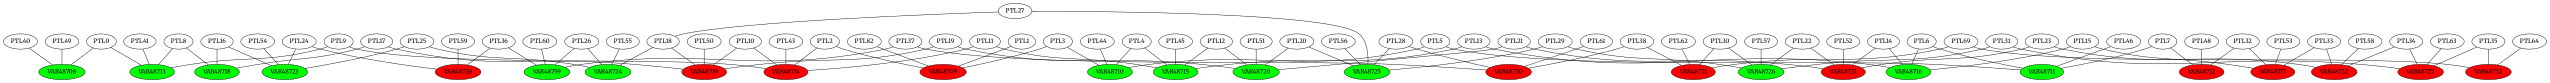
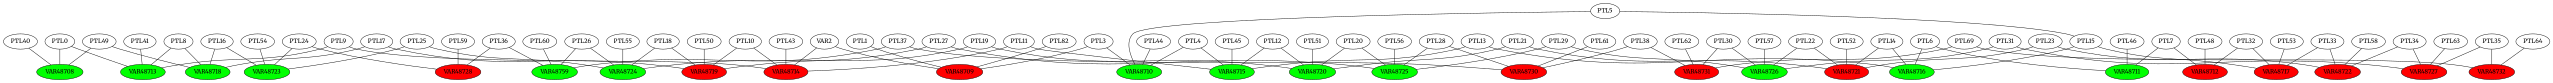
  graph {
    fontname=Merriweather
    node [fontname=Merriweather]
    edge [fontname=Merriweather]
    VAR48708 [fillcolor=green style=filled]
    PTL0
    VAR48713 [fillcolor=green style=filled]
    VAR48709 [fillcolor=red style=filled]
    PTL1
-   PTL2
+   PTL2 [label=VAR2]
    VAR48714 [fillcolor=red style=filled]
    PTL3
    VAR48710 [fillcolor=green style=filled]
    PTL4
    VAR48715 [fillcolor=green style=filled]
    PTL5
    VAR48711 [fillcolor=green style=filled]
    PTL6
    VAR48716 [fillcolor=green style=filled]
    PTL7
    VAR48712 [fillcolor=red style=filled]
    PTL8
    VAR48718 [fillcolor=green style=filled]
    PTL9
    PTL10
    VAR48719 [fillcolor=red style=filled]
    PTL11
    PTL12
    VAR48720 [fillcolor=green style=filled]
    PTL13
    PTL14
    VAR48721 [fillcolor=red style=filled]
    PTL15
    VAR48717 [fillcolor=red style=filled]
    PTL16
    VAR48723 [fillcolor=green style=filled]
    PTL17
    PTL18
    VAR48724 [fillcolor=green style=filled]
    PTL19
    PTL20
    VAR48725 [fillcolor=green style=filled]
    PTL21
    PTL22
    VAR48726 [fillcolor=green style=filled]
    PTL23
    VAR48722 [fillcolor=red style=filled]
    PTL24
    VAR48728 [fillcolor=red style=filled]
    PTL25
    PTL26
    n48 [fillcolor=green label=VAR48759 style=filled]
    PTL27
    PTL28
    VAR48730 [fillcolor=red style=filled]
    PTL29
    PTL30
    VAR48731 [fillcolor=red style=filled]
    PTL31
    VAR48727 [fillcolor=red style=filled]
    PTL32
    PTL33
    PTL34
    PTL35
    VAR48732 [fillcolor=red style=filled]
    PTL36
    PTL37
    PTL38
    n65 [label=PTL69]
    PTL40
    PTL41
    n68 [label=PTL82]
    PTL43
    PTL44
    PTL45
    PTL46
    PTL48
    PTL49
    PTL50
    PTL51
    PTL52
    PTL53
    PTL54
    PTL55
    PTL56
    PTL57
    PTL58
    PTL59
    PTL60
    PTL61
    PTL62
    PTL63
    PTL64
    PTL0 -- VAR48708
    PTL0 -- VAR48713
    PTL1 -- VAR48709
    PTL2 -- VAR48709
    PTL2 -- VAR48714
    PTL3 -- VAR48709
    PTL3 -- VAR48710
    PTL4 -- VAR48710
    PTL4 -- VAR48715
    PTL5 -- VAR48710
-   PTL5 -- VAR48711
+   PTL5 -- PTL15
    PTL6 -- VAR48711
    PTL6 -- VAR48716
    PTL7 -- VAR48711
    PTL7 -- VAR48712
    PTL8 -- VAR48713
    PTL8 -- VAR48718
    PTL9 -- VAR48713
    PTL9 -- VAR48714
    PTL10 -- VAR48714
    PTL10 -- VAR48719
    PTL11 -- VAR48714
    PTL11 -- VAR48715
    PTL12 -- VAR48715
    PTL12 -- VAR48720
    PTL13 -- VAR48715
    PTL13 -- VAR48716
    PTL14 -- VAR48716
    PTL14 -- VAR48721
    PTL15 -- VAR48716
    PTL15 -- VAR48717
    PTL16 -- VAR48718
    PTL16 -- VAR48723
    PTL17 -- VAR48718
    PTL17 -- VAR48719
    PTL18 -- VAR48719
    PTL18 -- VAR48724
    PTL19 -- VAR48719
    PTL19 -- VAR48720
    PTL20 -- VAR48720
    PTL20 -- VAR48725
    PTL21 -- VAR48720
    PTL21 -- VAR48721
    PTL22 -- VAR48721
    PTL22 -- VAR48726
    PTL23 -- VAR48721
    PTL23 -- VAR48722
    PTL24 -- VAR48723
    PTL24 -- VAR48728
    PTL25 -- VAR48723
    PTL25 -- VAR48724
    PTL26 -- VAR48724
    PTL26 -- n48
-   PTL27 -- PTL18
+   PTL27 -- VAR48724
    PTL27 -- VAR48725
    PTL28 -- VAR48725
    PTL28 -- VAR48730
    PTL29 -- VAR48725
    PTL29 -- VAR48726
    PTL30 -- VAR48726
    PTL30 -- VAR48731
    PTL31 -- VAR48726
    PTL31 -- VAR48727
    PTL32 -- VAR48712
    PTL32 -- VAR48717
    PTL33 -- VAR48717
    PTL33 -- VAR48722
    PTL34 -- VAR48722
    PTL34 -- VAR48727
    PTL35 -- VAR48727
    PTL35 -- VAR48732
    PTL36 -- VAR48728
    PTL36 -- n48
    PTL37 -- n48
    PTL37 -- VAR48730
    PTL38 -- VAR48730
    PTL38 -- VAR48731
    n65 -- VAR48731
    n65 -- VAR48732
    PTL40 -- VAR48708
    PTL41 -- VAR48713
    n68 -- VAR48709
    PTL43 -- VAR48714
    PTL44 -- VAR48710
    PTL45 -- VAR48715
    PTL46 -- VAR48711
    PTL48 -- VAR48712
    PTL49 -- VAR48708
+   PTL49 -- VAR48718
    PTL50 -- VAR48719
    PTL51 -- VAR48720
    PTL52 -- VAR48721
    PTL53 -- VAR48717
    PTL54 -- VAR48723
    PTL55 -- VAR48724
    PTL56 -- VAR48725
    PTL57 -- VAR48726
    PTL58 -- VAR48722
    PTL59 -- VAR48728
    PTL60 -- n48
    PTL61 -- VAR48730
    PTL62 -- VAR48731
    PTL63 -- VAR48727
    PTL64 -- VAR48732
  }
